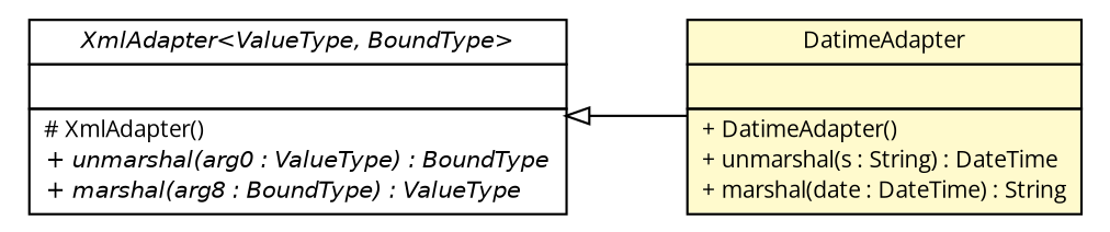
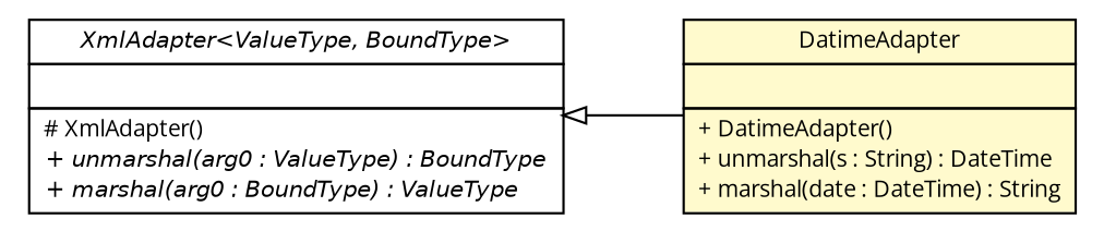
  digraph {
    nodesep=0.25
    ranksep=0.5
    rankdir=LR
    fontname="Open Sans"
    node [fontcolor=black fontname="Open Sans" fontsize=10.0 shape=plaintext]
    n1 [label=<<table title="cn.home1.oss.lib.common.JaxbUtils.DatimeAdapter" border="0" cellborder="1" cellspacing="0" cellpadding="2" port="p" bgcolor="lemonChiffon" href="./JaxbUtils.DatimeAdapter.html"> 		<tr><td><table border="0" cellspacing="0" cellpadding="1"> <tr><td align="center" balign="center"> DatimeAdapter </td></tr> 		</table></td></tr> 		<tr><td><table border="0" cellspacing="0" cellpadding="1"> <tr><td align="left" balign="left">  </td></tr> 		</table></td></tr> 		<tr><td><table border="0" cellspacing="0" cellpadding="1"> <tr><td align="left" balign="left"> + DatimeAdapter() </td></tr> <tr><td align="left" balign="left"> + unmarshal(s : String) : DateTime </td></tr> <tr><td align="left" balign="left"> + marshal(date : DateTime) : String </td></tr> 		</table></td></tr> 		</table>>]
-   n2 [label=<<table title="javax.xml.bind.annotation.adapters.XmlAdapter" border="0" cellborder="1" cellspacing="0" cellpadding="2" port="p" href="http://java.sun.com/j2se/1.4.2/docs/api/javax/xml/bind/annotation/adapters/XmlAdapter.html"> 		<tr><td><table border="0" cellspacing="0" cellpadding="1"> <tr><td align="center" balign="center"><font face="Helvetica-Oblique"> XmlAdapter&lt;ValueType, BoundType&gt; </font></td></tr> 		</table></td></tr> 		<tr><td><table border="0" cellspacing="0" cellpadding="1"> <tr><td align="left" balign="left">  </td></tr> 		</table></td></tr> 		<tr><td><table border="0" cellspacing="0" cellpadding="1"> <tr><td align="left" balign="left"> # XmlAdapter() </td></tr> <tr><td align="left" balign="left"><font face="Helvetica-Oblique" point-size="10.0"> + unmarshal(arg0 : ValueType) : BoundType </font></td></tr> <tr><td align="left" balign="left"><font face="Helvetica-Oblique" point-size="10.0"> + marshal(arg8 : BoundType) : ValueType </font></td></tr> 		</table></td></tr> 		</table>>]
+   n2 [label=<<table title="javax.xml.bind.annotation.adapters.XmlAdapter" border="0" cellborder="1" cellspacing="0" cellpadding="2" port="p" href="http://java.sun.com/j2se/1.4.2/docs/api/javax/xml/bind/annotation/adapters/XmlAdapter.html"> 		<tr><td><table border="0" cellspacing="0" cellpadding="1"> <tr><td align="center" balign="center"><font face="Helvetica-Oblique"> XmlAdapter&lt;ValueType, BoundType&gt; </font></td></tr> 		</table></td></tr> 		<tr><td><table border="0" cellspacing="0" cellpadding="1"> <tr><td align="left" balign="left">  </td></tr> 		</table></td></tr> 		<tr><td><table border="0" cellspacing="0" cellpadding="1"> <tr><td align="left" balign="left"> # XmlAdapter() </td></tr> <tr><td align="left" balign="left"><font face="Helvetica-Oblique" point-size="10.0"> + unmarshal(arg0 : ValueType) : BoundType </font></td></tr> <tr><td align="left" balign="left"><font face="Helvetica-Oblique" point-size="10.0"> + marshal(arg0 : BoundType) : ValueType </font></td></tr> 		</table></td></tr> 		</table>>]
    n2 -> n1 [arrowtail=empty dir=back fontname="Open Sans" fontsize=10 headport=p labelfontname=Helvetica labelfontsize=10 tailport=p]
  }
